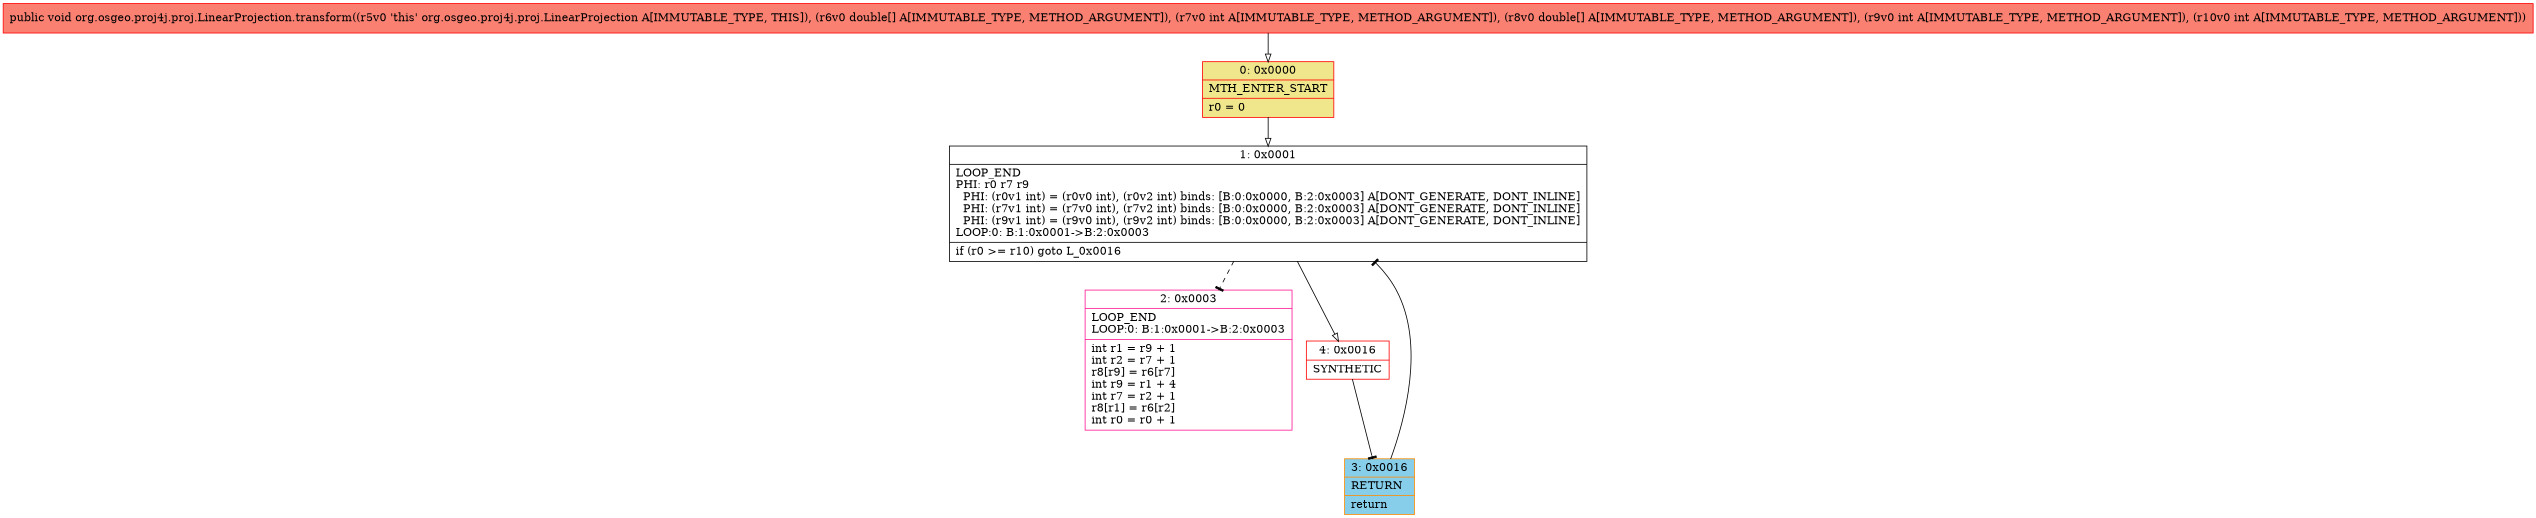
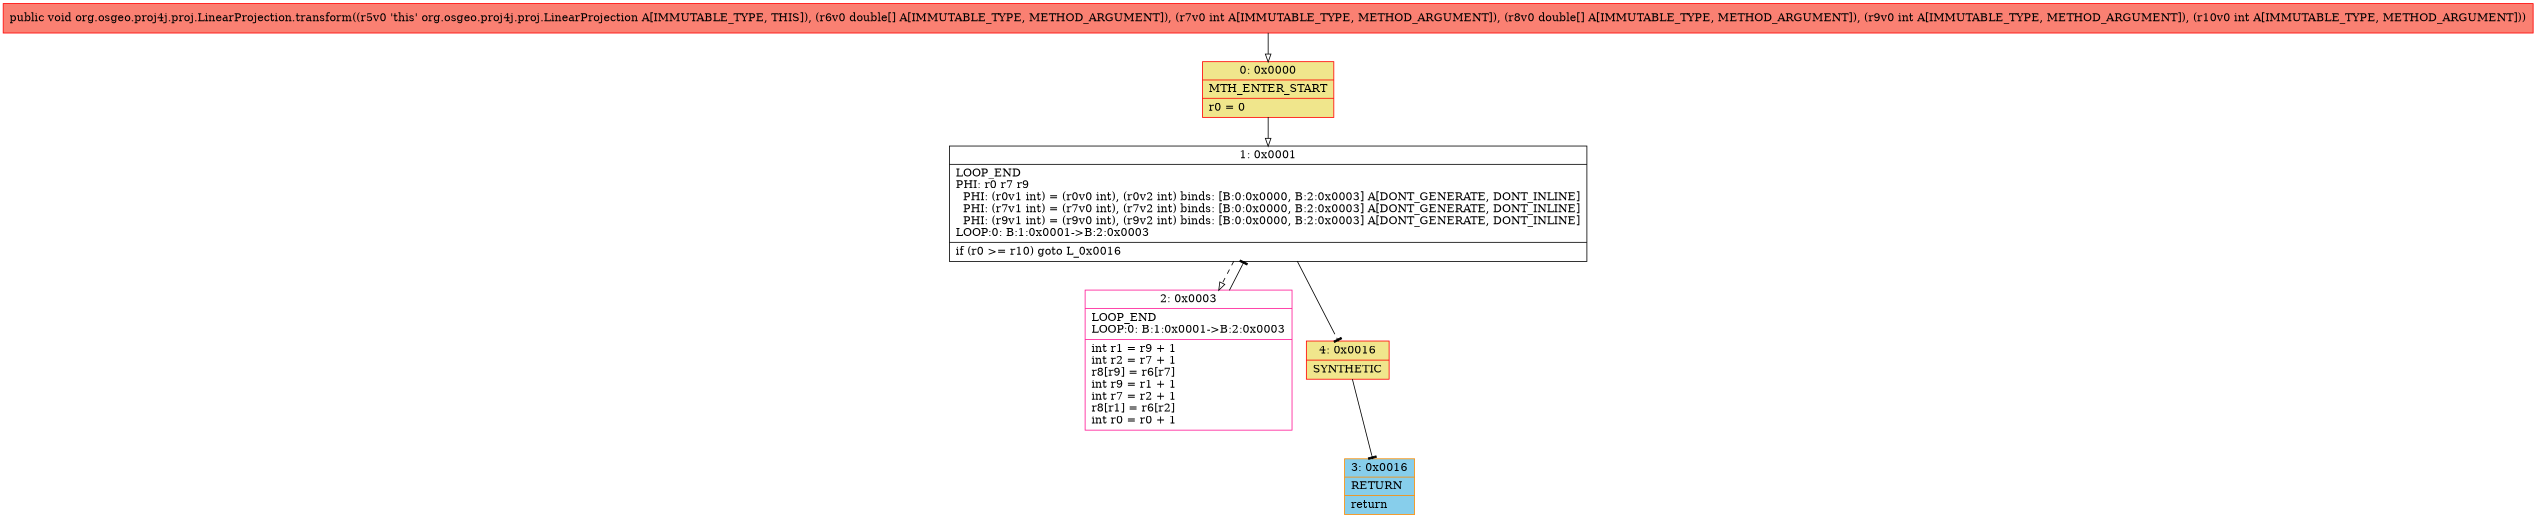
  digraph {
    node [color=red fillcolor=khaki shape=record style=filled]
    edge [arrowhead=onormal]
    n1 [label="{0\:\ 0x0000|MTH_ENTER_START\l|r0 = 0\l}"]
    n2 [color=black fillcolor=white label="{1\:\ 0x0001|LOOP_END\lPHI: r0 r7 r9 \l  PHI: (r0v1 int) = (r0v0 int), (r0v2 int) binds: [B:0:0x0000, B:2:0x0003] A[DONT_GENERATE, DONT_INLINE]\l  PHI: (r7v1 int) = (r7v0 int), (r7v2 int) binds: [B:0:0x0000, B:2:0x0003] A[DONT_GENERATE, DONT_INLINE]\l  PHI: (r9v1 int) = (r9v0 int), (r9v2 int) binds: [B:0:0x0000, B:2:0x0003] A[DONT_GENERATE, DONT_INLINE]\lLOOP:0: B:1:0x0001\-\>B:2:0x0003\l|if (r0 \>= r10) goto L_0x0016\l}"]
-   n3 [color=deeppink fillcolor=white label="{2\:\ 0x0003|LOOP_END\lLOOP:0: B:1:0x0001\-\>B:2:0x0003\l|int r1 = r9 + 1\lint r2 = r7 + 1\lr8[r9] = r6[r7]\lint r9 = r1 + 4\lint r7 = r2 + 1\lr8[r1] = r6[r2]\lint r0 = r0 + 1\l}"]
-   n4 [fillcolor=white label="{4\:\ 0x0016|SYNTHETIC\l}"]
+   n3 [color=deeppink fillcolor=white label="{2\:\ 0x0003|LOOP_END\lLOOP:0: B:1:0x0001\-\>B:2:0x0003\l|int r1 = r9 + 1\lint r2 = r7 + 1\lr8[r9] = r6[r7]\lint r9 = r1 + 1\lint r7 = r2 + 1\lr8[r1] = r6[r2]\lint r0 = r0 + 1\l}"]
+   n4 [label="{4\:\ 0x0016|SYNTHETIC\l}"]
    n5 [color=darkorange fillcolor=skyblue label="{3\:\ 0x0016|RETURN\l|return\l}"]
    n6 [fillcolor=salmon label="{public void org.osgeo.proj4j.proj.LinearProjection.transform((r5v0 'this' org.osgeo.proj4j.proj.LinearProjection A[IMMUTABLE_TYPE, THIS]), (r6v0 double[] A[IMMUTABLE_TYPE, METHOD_ARGUMENT]), (r7v0 int A[IMMUTABLE_TYPE, METHOD_ARGUMENT]), (r8v0 double[] A[IMMUTABLE_TYPE, METHOD_ARGUMENT]), (r9v0 int A[IMMUTABLE_TYPE, METHOD_ARGUMENT]), (r10v0 int A[IMMUTABLE_TYPE, METHOD_ARGUMENT])) }"]
    n1 -> n2
-   n2 -> n3 [arrowhead=tee style=dashed]
-   n2 -> n4
-   n5 -> n2 [arrowhead=tee]
+   n2 -> n3 [style=dashed]
+   n2 -> n4 [arrowhead=tee]
+   n3 -> n2 [arrowhead=tee]
    n4 -> n5 [arrowhead=tee]
    n6 -> n1
  }
